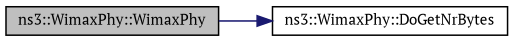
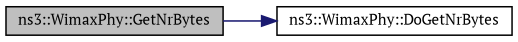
  digraph {
    rankdir=LR
    fontname="PT Serif"
    node [color=black fontname="PT Serif" fontsize=10 shape=record style=filled]
-   n1 [fillcolor=grey75 fontcolor=black height=0.2 label="ns3::WimaxPhy::WimaxPhy" width=0.4]
+   n1 [fillcolor=grey75 fontcolor=black height=0.2 label="ns3::WimaxPhy::GetNrBytes" width=0.4]
    n2 [fillcolor=white height=0.2 label="ns3::WimaxPhy::DoGetNrBytes" width=0.4]
    n1 -> n2 [color=midnightblue fontname="PT Serif" fontsize=10 labelfontname=Helvetica labelfontsize=10 style=solid]
  }
